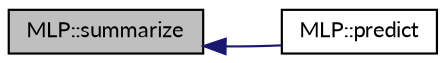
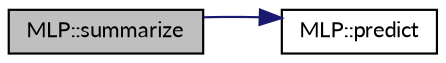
  digraph {
    rankdir=LR
    fontname=Lato
    node [color=black fontname=Lato fontsize=10 shape=record]
    n1 [fillcolor=grey75 fontcolor=black height=0.2 label="MLP::summarize" style=filled width=0.4]
    n2 [height=0.2 label="MLP::predict" width=0.4]
-   n1 -> n2 [color=midnightblue dir=back fontname=Lato fontsize=10 labelfontname=Helvetica labelfontsize=10 style=solid]
+   n2 -> n1 [color=midnightblue dir=back fontname=Lato fontsize=10 labelfontname=Helvetica labelfontsize=10 style=solid]
  }
